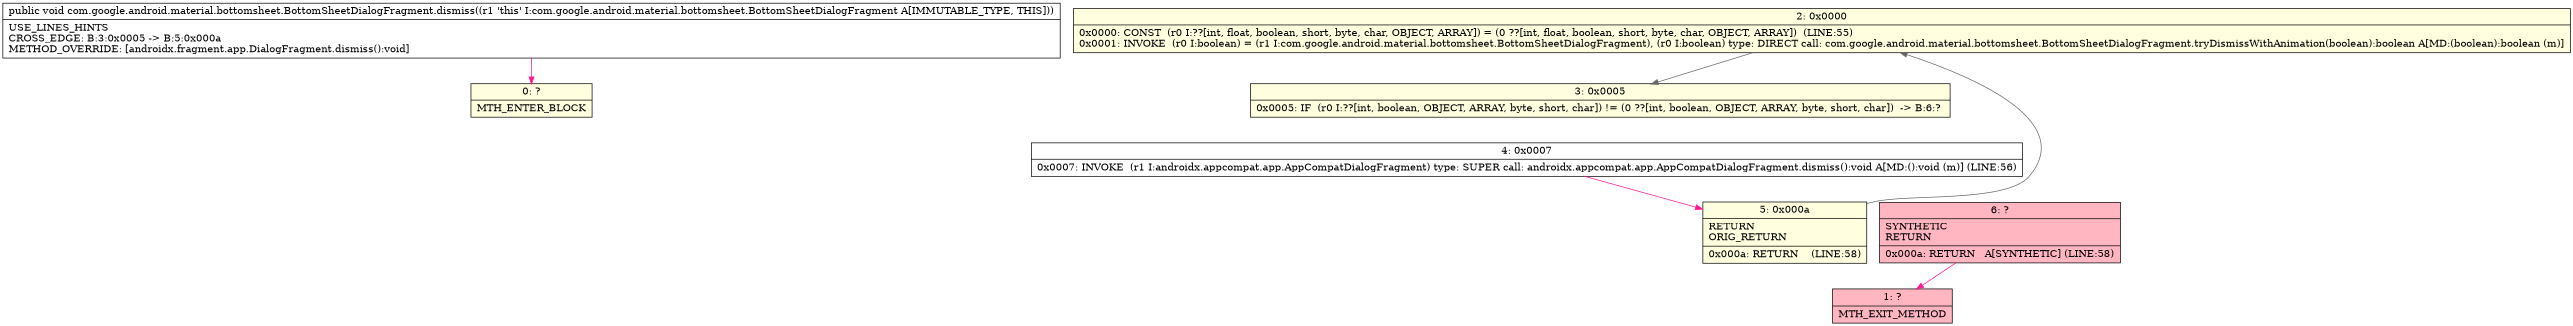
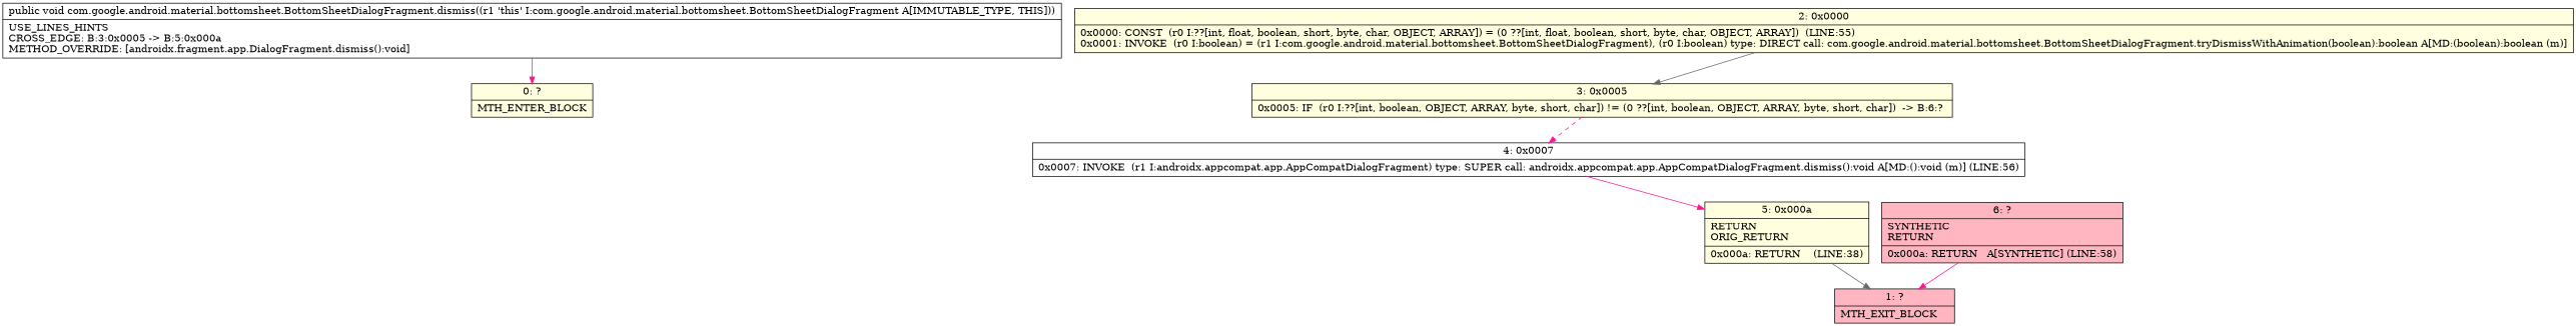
  digraph {
    node [fillcolor=lightyellow shape=record style=filled]
    edge [color=deeppink]
    n1 [label="{0\:\ ?|MTH_ENTER_BLOCK\l}"]
    n2 [label="{2\:\ 0x0000|0x0000: CONST  (r0 I:??[int, float, boolean, short, byte, char, OBJECT, ARRAY]) = (0 ??[int, float, boolean, short, byte, char, OBJECT, ARRAY])  (LINE:55)\l0x0001: INVOKE  (r0 I:boolean) = (r1 I:com.google.android.material.bottomsheet.BottomSheetDialogFragment), (r0 I:boolean) type: DIRECT call: com.google.android.material.bottomsheet.BottomSheetDialogFragment.tryDismissWithAnimation(boolean):boolean A[MD:(boolean):boolean (m)]\l}"]
    n3 [label="{3\:\ 0x0005|0x0005: IF  (r0 I:??[int, boolean, OBJECT, ARRAY, byte, short, char]) != (0 ??[int, boolean, OBJECT, ARRAY, byte, short, char])  \-\> B:6:? \l}"]
    n4 [fillcolor=white label="{4\:\ 0x0007|0x0007: INVOKE  (r1 I:androidx.appcompat.app.AppCompatDialogFragment) type: SUPER call: androidx.appcompat.app.AppCompatDialogFragment.dismiss():void A[MD:():void (m)] (LINE:56)\l}"]
-   n5 [label="{5\:\ 0x000a|RETURN\lORIG_RETURN\l|0x000a: RETURN    (LINE:58)\l}"]
+   n5 [label="{5\:\ 0x000a|RETURN\lORIG_RETURN\l|0x000a: RETURN    (LINE:38)\l}"]
    n6 [fillcolor=lightpink label="{6\:\ ?|SYNTHETIC\lRETURN\l|0x000a: RETURN   A[SYNTHETIC] (LINE:58)\l}"]
-   n7 [fillcolor=lightpink label="{1\:\ ?|MTH_EXIT_METHOD\l}"]
+   n7 [fillcolor=lightpink label="{1\:\ ?|MTH_EXIT_BLOCK\l}"]
    n8 [fillcolor=white label="{public void com.google.android.material.bottomsheet.BottomSheetDialogFragment.dismiss((r1 'this' I:com.google.android.material.bottomsheet.BottomSheetDialogFragment A[IMMUTABLE_TYPE, THIS]))  | USE_LINES_HINTS\lCROSS_EDGE: B:3:0x0005 \-\> B:5:0x000a\lMETHOD_OVERRIDE: [androidx.fragment.app.DialogFragment.dismiss():void]\l}"]
    n2 -> n3 [color=gray40]
+   n3 -> n4 [style=dashed]
    n4 -> n5
-   n5 -> n2 [color=gray40]
+   n5 -> n7 [color=gray40]
    n6 -> n7
    n8 -> n1
  }
